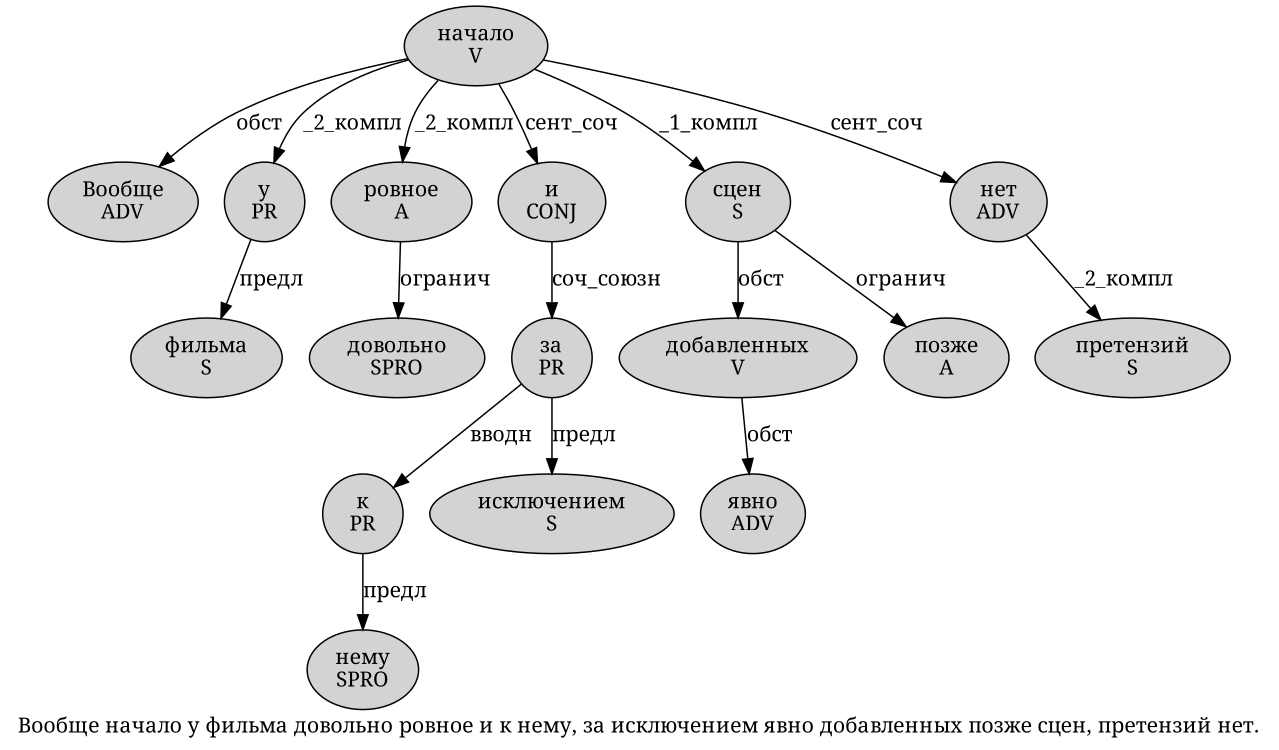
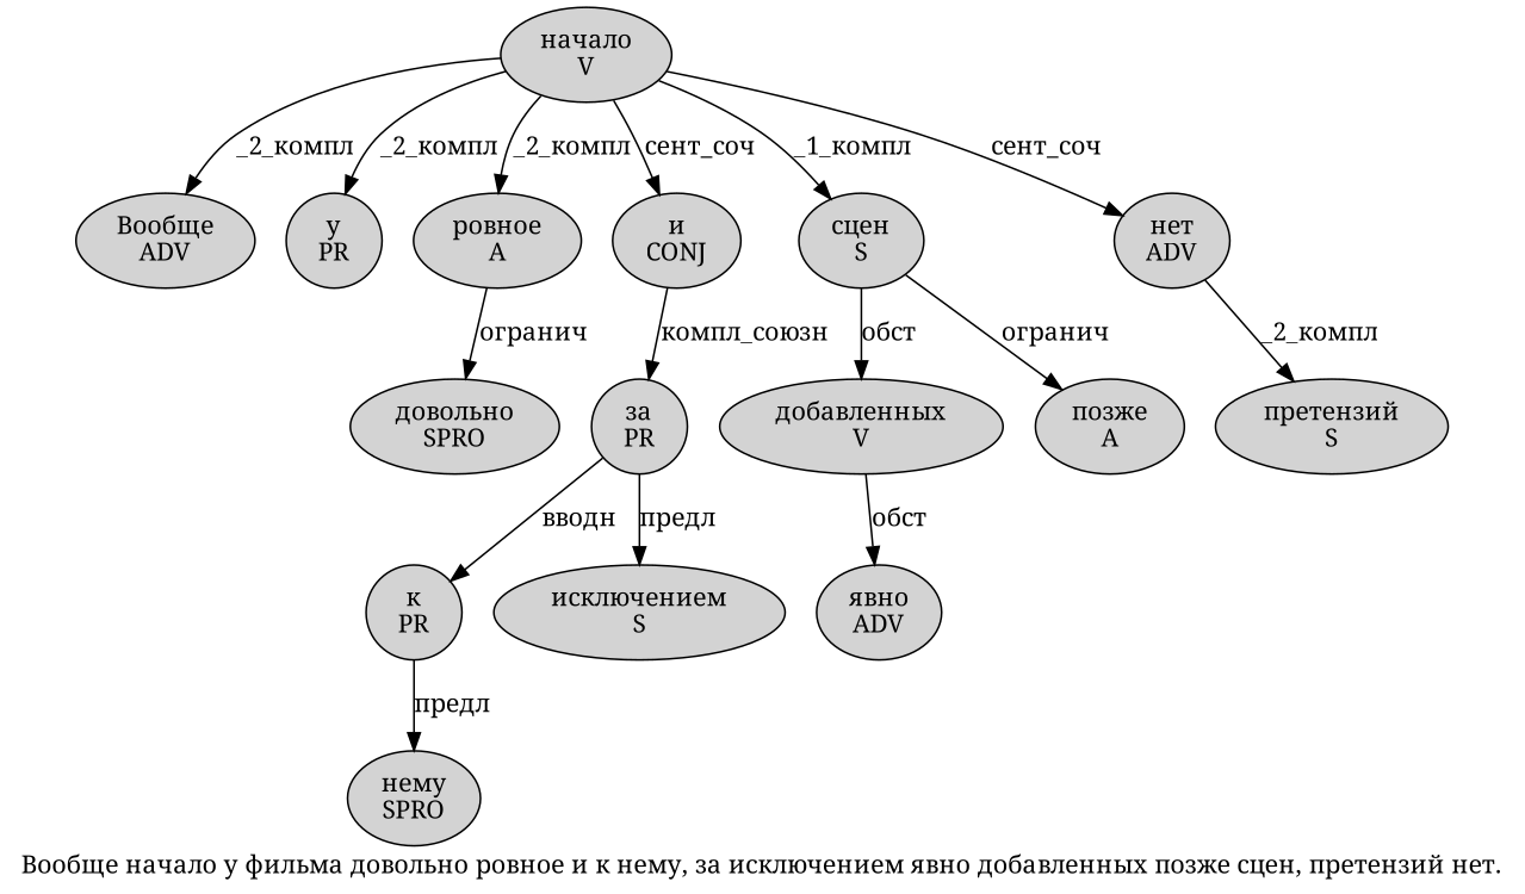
  digraph {
    fontname="Noto Serif"
    label="Вообще начало у фильма довольно ровное и к нему, за исключением явно добавленных позже сцен, претензий нет."
    node [fillcolor=lightgray fontname="Noto Serif" penwidth=1 shape=ellipse style=filled]
    edge [fontname="Noto Serif"]
    n1 [label="Вообще\nADV"]
    n2 [label="начало\nV"]
    n3 [label="у\nPR"]
    n4 [label="ровное\nA"]
    n5 [label="и\nCONJ"]
    n6 [label="сцен\nS"]
    n7 [label="нет\nADV"]
-   n8 [label="фильма\nS"]
    n9 [label="довольно\nSPRO"]
    n10 [label="за\nPR"]
    n11 [label="добавленных\nV"]
    n12 [label="позже\nA"]
    n13 [label="претензий\nS"]
    n14 [label="к\nPR"]
    n15 [label="исключением\nS"]
    n16 [label="нему\nSPRO"]
    n17 [label="явно\nADV"]
-   n2 -> n1 [label="обст"]
+   n2 -> n1 [label="_2_компл"]
    n2 -> n3 [label="_2_компл"]
    n2 -> n4 [label="_2_компл"]
    n2 -> n5 [label="сент_соч"]
    n2 -> n6 [label="_1_компл"]
    n2 -> n7 [label="сент_соч"]
-   n3 -> n8 [label="предл"]
    n4 -> n9 [label="огранич"]
-   n5 -> n10 [label="соч_союзн"]
+   n5 -> n10 [label="компл_союзн"]
    n6 -> n11 [label="обст"]
    n6 -> n12 [label="огранич"]
    n7 -> n13 [label="_2_компл"]
    n10 -> n14 [label="вводн"]
    n10 -> n15 [label="предл"]
    n11 -> n17 [label="обст"]
    n14 -> n16 [label="предл"]
  }
